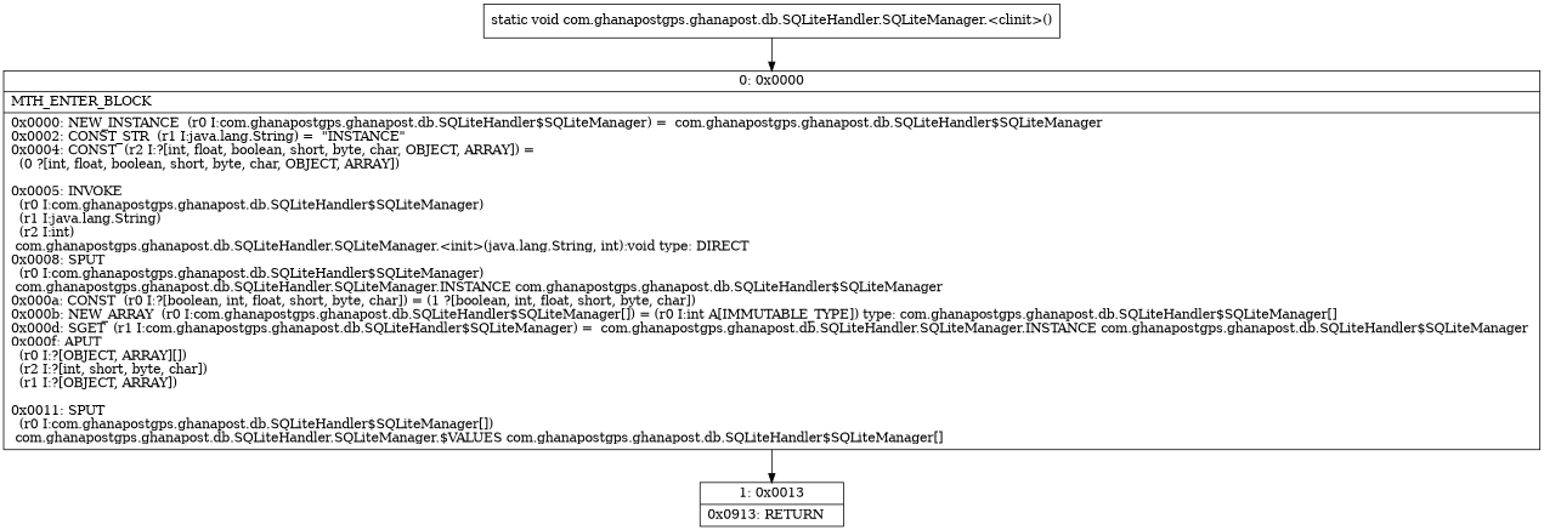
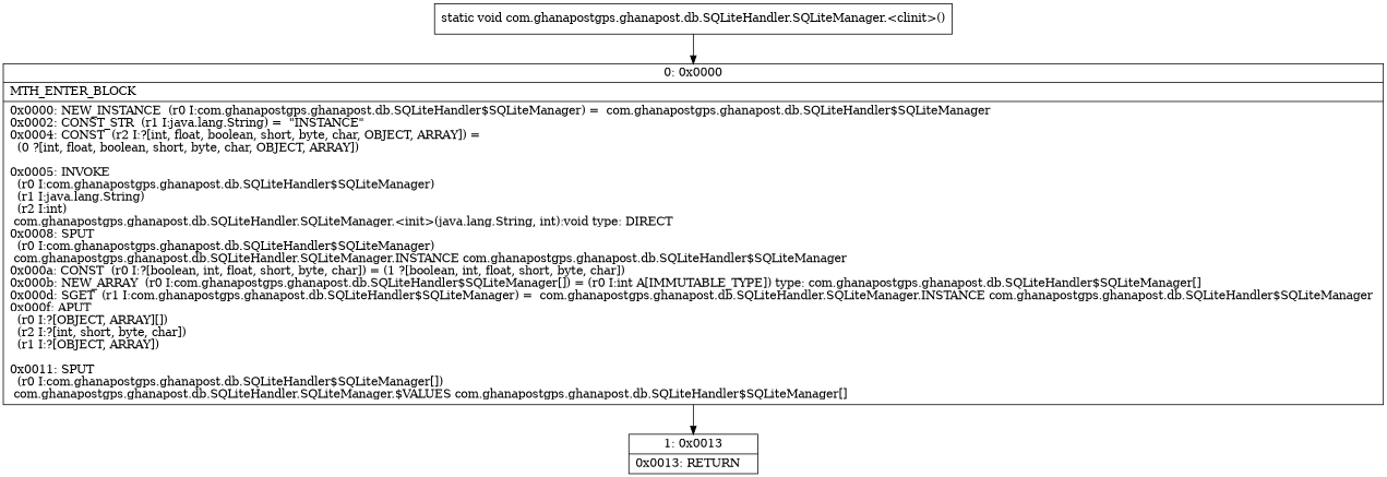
  digraph {
    node [shape=record]
    n1 [label="{0\:\ 0x0000|MTH_ENTER_BLOCK\l|0x0000: NEW_INSTANCE  (r0 I:com.ghanapostgps.ghanapost.db.SQLiteHandler$SQLiteManager) =  com.ghanapostgps.ghanapost.db.SQLiteHandler$SQLiteManager \l0x0002: CONST_STR  (r1 I:java.lang.String) =  \"INSTANCE\" \l0x0004: CONST  (r2 I:?[int, float, boolean, short, byte, char, OBJECT, ARRAY]) = \l  (0 ?[int, float, boolean, short, byte, char, OBJECT, ARRAY])\l \l0x0005: INVOKE  \l  (r0 I:com.ghanapostgps.ghanapost.db.SQLiteHandler$SQLiteManager)\l  (r1 I:java.lang.String)\l  (r2 I:int)\l com.ghanapostgps.ghanapost.db.SQLiteHandler.SQLiteManager.\<init\>(java.lang.String, int):void type: DIRECT \l0x0008: SPUT  \l  (r0 I:com.ghanapostgps.ghanapost.db.SQLiteHandler$SQLiteManager)\l com.ghanapostgps.ghanapost.db.SQLiteHandler.SQLiteManager.INSTANCE com.ghanapostgps.ghanapost.db.SQLiteHandler$SQLiteManager \l0x000a: CONST  (r0 I:?[boolean, int, float, short, byte, char]) = (1 ?[boolean, int, float, short, byte, char]) \l0x000b: NEW_ARRAY  (r0 I:com.ghanapostgps.ghanapost.db.SQLiteHandler$SQLiteManager[]) = (r0 I:int A[IMMUTABLE_TYPE]) type: com.ghanapostgps.ghanapost.db.SQLiteHandler$SQLiteManager[] \l0x000d: SGET  (r1 I:com.ghanapostgps.ghanapost.db.SQLiteHandler$SQLiteManager) =  com.ghanapostgps.ghanapost.db.SQLiteHandler.SQLiteManager.INSTANCE com.ghanapostgps.ghanapost.db.SQLiteHandler$SQLiteManager \l0x000f: APUT  \l  (r0 I:?[OBJECT, ARRAY][])\l  (r2 I:?[int, short, byte, char])\l  (r1 I:?[OBJECT, ARRAY])\l \l0x0011: SPUT  \l  (r0 I:com.ghanapostgps.ghanapost.db.SQLiteHandler$SQLiteManager[])\l com.ghanapostgps.ghanapost.db.SQLiteHandler.SQLiteManager.$VALUES com.ghanapostgps.ghanapost.db.SQLiteHandler$SQLiteManager[] \l}"]
-   n2 [label="{1\:\ 0x0013|0x0913: RETURN   \l}"]
+   n2 [label="{1\:\ 0x0013|0x0013: RETURN   \l}"]
    n3 [label="{static void com.ghanapostgps.ghanapost.db.SQLiteHandler.SQLiteManager.\<clinit\>() }"]
    n1 -> n2
    n3 -> n1
  }
